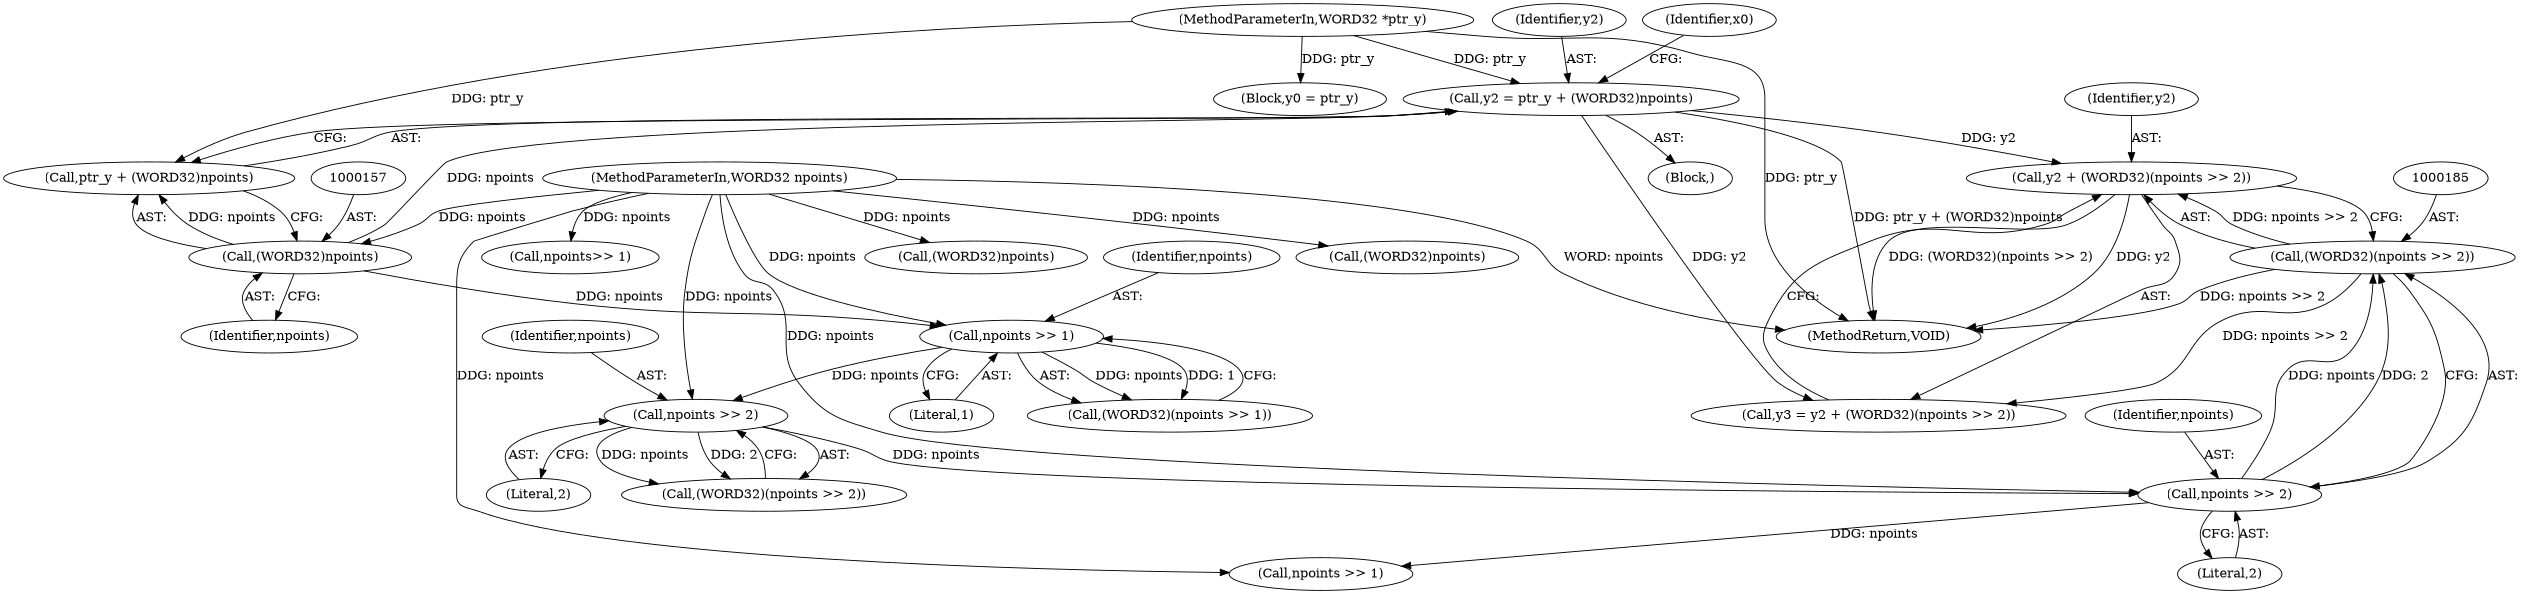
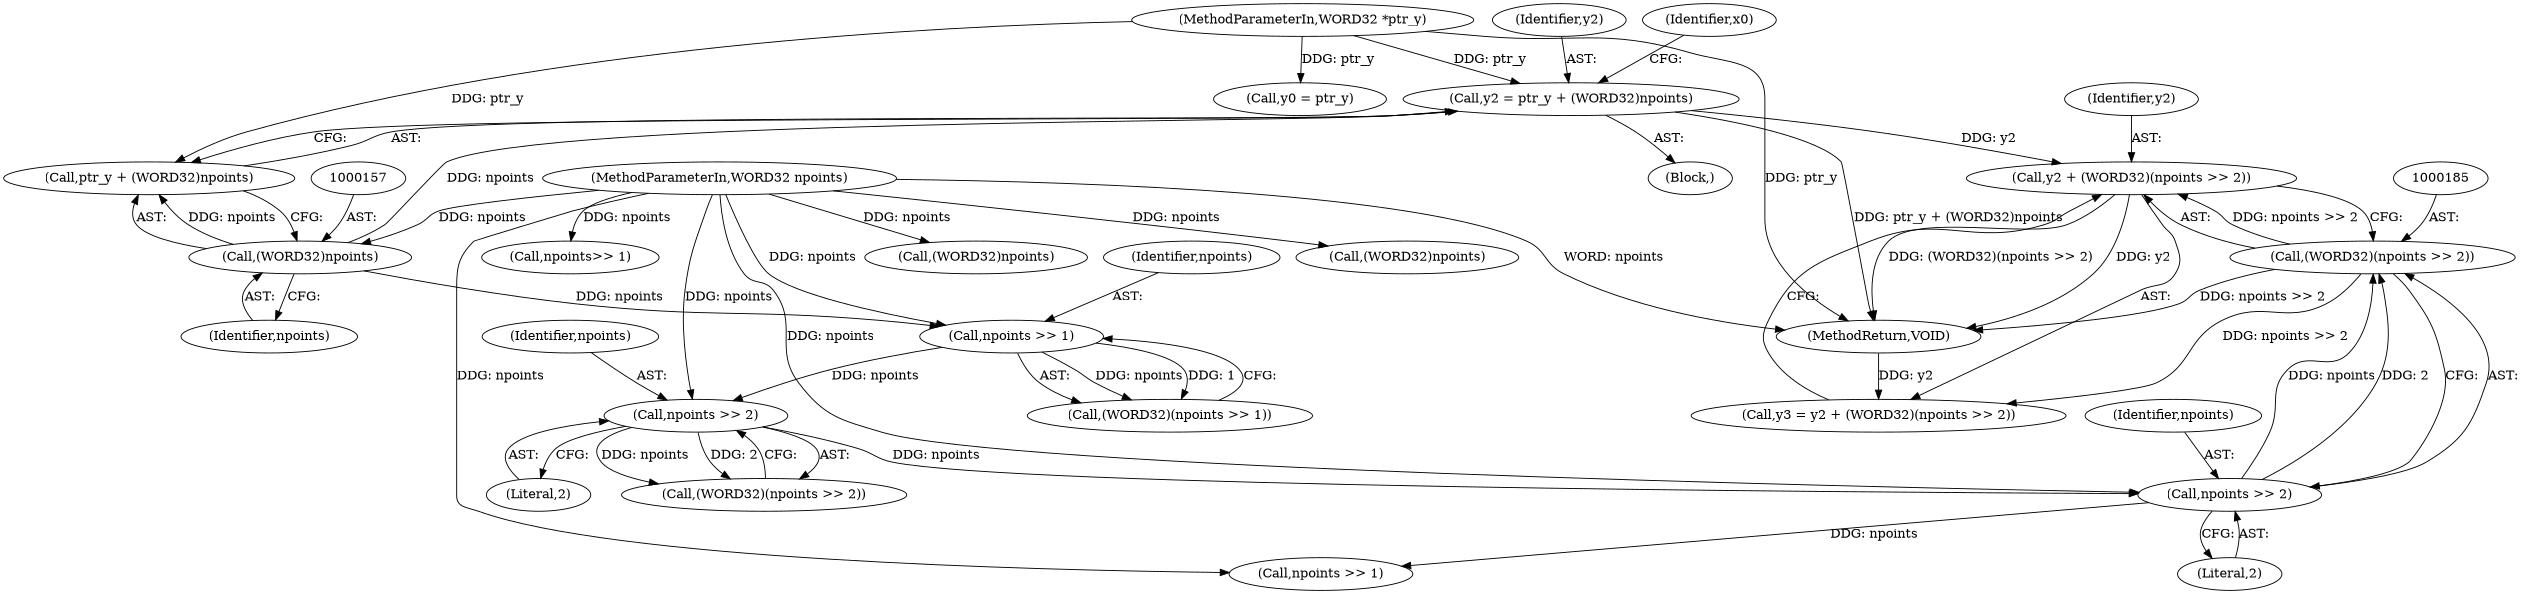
  digraph {
    n1 [label="(Call,y2 + (WORD32)(npoints >> 2))"]
    n2 [label="(Call,(WORD32)(npoints >> 2))"]
    n3 [label="(MethodReturn,VOID)"]
    n4 [label="(Call,y3 = y2 + (WORD32)(npoints >> 2))"]
    n5 [label="(Call,npoints >> 2)"]
    n6 [label="(Call,y2 = ptr_y + (WORD32)npoints)"]
    n7 [label="(Call,ptr_y + (WORD32)npoints)"]
    n8 [label="(Block,)"]
    n9 [label="(Call,(WORD32)npoints)"]
    n10 [label="(MethodParameterIn,WORD32 *ptr_y)"]
-   n11 [label="(Block,y0 = ptr_y)"]
+   n11 [label="(Call,y0 = ptr_y)"]
    n12 [label="(Call,npoints >> 1)"]
    n13 [label="(Identifier,npoints)"]
    n14 [label="(Call,npoints >> 2)"]
-   n15 [label="(Literal,1)"]
    n16 [label="(Call,(WORD32)(npoints >> 1))"]
    n17 [label="(MethodParameterIn,WORD32 npoints)"]
    n18 [label="(Call,(WORD32)npoints)"]
    n19 [label="(Call,npoints >> 1)"]
    n20 [label="(Call,(WORD32)npoints)"]
    n21 [label="(Call,npoints>> 1)"]
    n22 [label="(Literal,2)"]
    n23 [label="(Literal,2)"]
    n24 [label="(Call,(WORD32)(npoints >> 2))"]
    n25 [label="(Identifier,y2)"]
    n26 [label="(Identifier,npoints)"]
    n27 [label="(Identifier,x0)"]
    n28 [label="(Identifier,npoints)"]
    n29 [label="(Identifier,npoints)"]
    n30 [label="(Identifier,y2)"]
    1000157
    1000185
    n1 -> n2 [label="CFG: "]
    n1 -> n3 [label="DDG: (WORD32)(npoints >> 2)"]
    n1 -> n3 [label="DDG: y2"]
    n1 -> n4 [label="AST: "]
    n2 -> n1 [label="AST: "]
    n2 -> n1 [label="DDG: npoints >> 2"]
    n2 -> n3 [label="DDG: npoints >> 2"]
    n2 -> n4 [label="DDG: npoints >> 2"]
    n2 -> n5 [label="CFG: "]
    n4 -> n1 [label="CFG: "]
    n5 -> n2 [label="AST: "]
    n5 -> n2 [label="DDG: npoints"]
    n5 -> n2 [label="DDG: 2"]
    n5 -> n19 [label="DDG: npoints"]
    n5 -> n22 [label="CFG: "]
    n6 -> n1 [label="DDG: y2"]
    n6 -> n3 [label="DDG: ptr_y + (WORD32)npoints"]
-   n6 -> n4 [label="DDG: y2"]
+   n3 -> n4 [label="DDG: y2"]
    n6 -> n7 [label="CFG: "]
    n6 -> n8 [label="AST: "]
    n7 -> n6 [label="AST: "]
    n7 -> n9 [label="CFG: "]
    n9 -> n6 [label="DDG: npoints"]
    n9 -> n7 [label="AST: "]
    n9 -> n7 [label="DDG: npoints"]
    n9 -> n12 [label="DDG: npoints"]
    n9 -> n13 [label="CFG: "]
    n10 -> n3 [label="DDG: ptr_y"]
    n10 -> n6 [label="DDG: ptr_y"]
    n10 -> n7 [label="DDG: ptr_y"]
    n10 -> n11 [label="DDG: ptr_y"]
    n12 -> n14 [label="DDG: npoints"]
-   n12 -> n15 [label="CFG: "]
    n12 -> n16 [label="AST: "]
    n12 -> n16 [label="DDG: npoints"]
    n12 -> n16 [label="DDG: 1"]
    n13 -> n9 [label="AST: "]
    n14 -> n5 [label="DDG: npoints"]
    n14 -> n23 [label="CFG: "]
    n14 -> n24 [label="AST: "]
    n14 -> n24 [label="DDG: npoints"]
    n14 -> n24 [label="DDG: 2"]
-   n15 -> n12 [label="AST: "]
    n16 -> n12 [label="CFG: "]
    n17 -> n3 [label="WORD: npoints"]
    n17 -> n5 [label="DDG: npoints"]
    n17 -> n9 [label="DDG: npoints"]
    n17 -> n12 [label="DDG: npoints"]
    n17 -> n14 [label="DDG: npoints"]
    n17 -> n18 [label="DDG: npoints"]
    n17 -> n19 [label="DDG: npoints"]
    n17 -> n20 [label="DDG: npoints"]
    n17 -> n21 [label="DDG: npoints"]
    n22 -> n5 [label="AST: "]
    n23 -> n14 [label="AST: "]
    n24 -> n14 [label="CFG: "]
    n25 -> n1 [label="AST: "]
    n26 -> n12 [label="AST: "]
    n27 -> n6 [label="CFG: "]
    n28 -> n5 [label="AST: "]
    n29 -> n14 [label="AST: "]
    n30 -> n6 [label="AST: "]
    1000157 -> n9 [label="AST: "]
    1000185 -> n2 [label="AST: "]
  }
